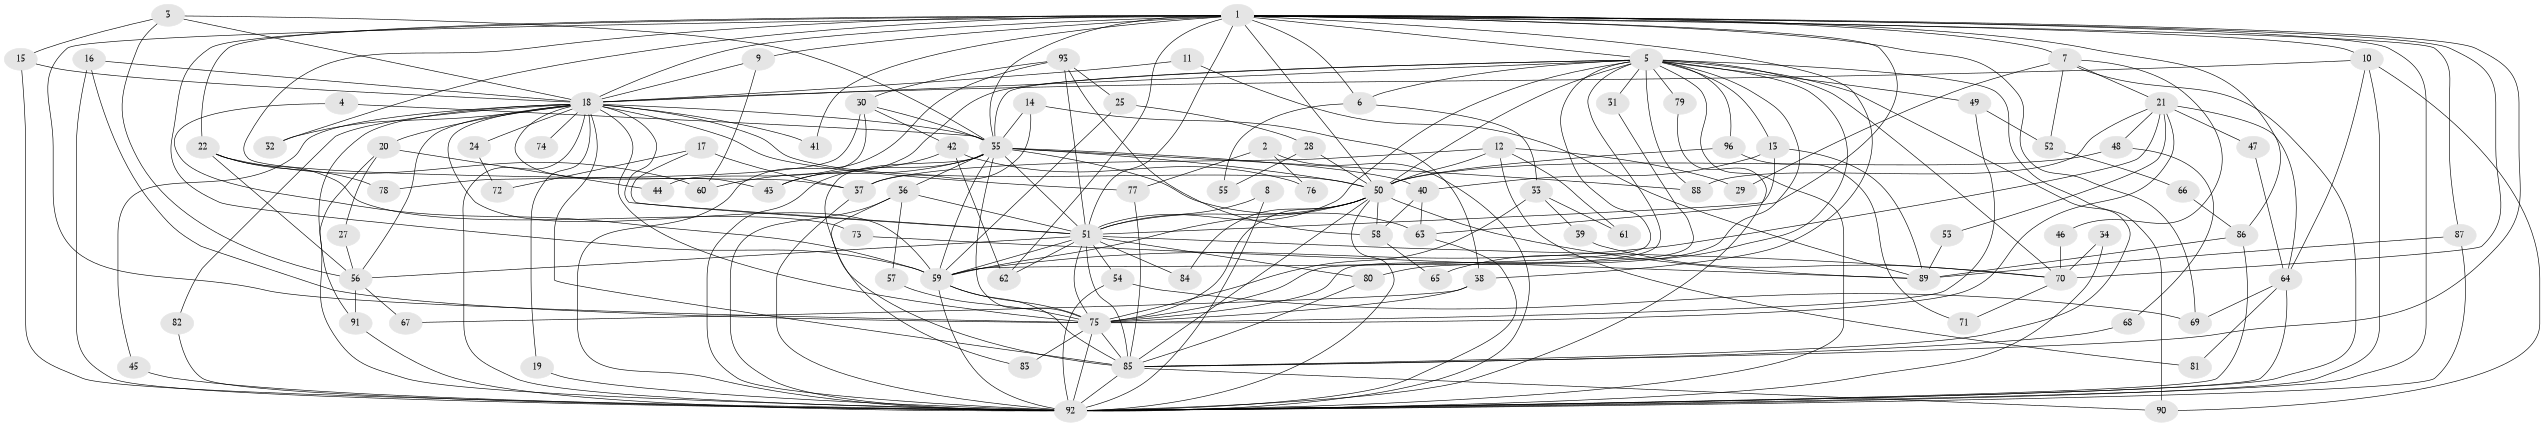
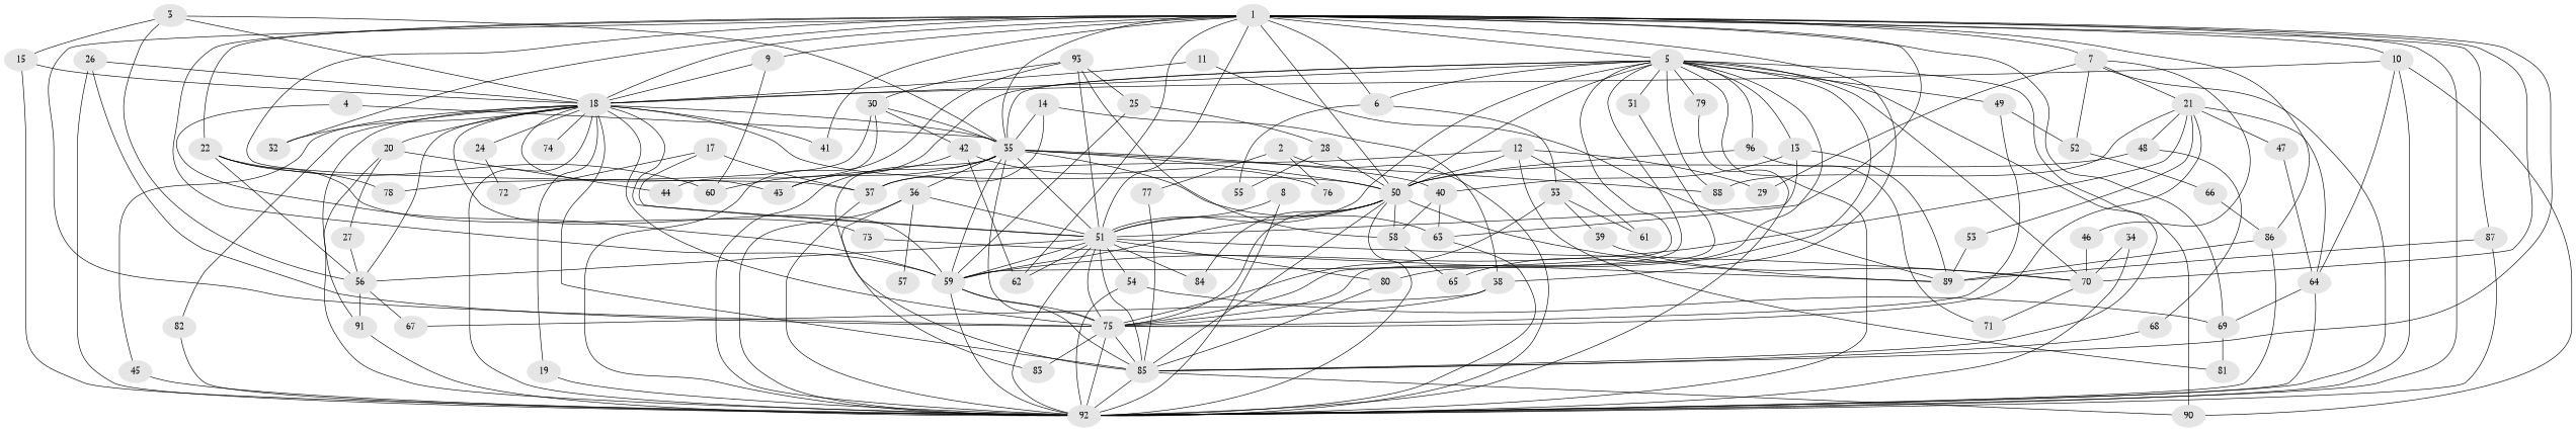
  graph {
    fontname="PT Serif"
    node [color=gray90 fontname="PT Serif" style=filled]
    edge [fontname="PT Serif" weight=1.0]
    1
    5
    6
    7
    9
    10
    18
    22
    32
    35
    37
    38
    41
    50
    51
    59
    62
    63
    69
    70
    75
    85
    86
    87
    92
    13
    n27 [label=96]
    31
    43
    49
    65
    79
    80
    88
    90
    33
    55
    21
    29
    46
    52
    60
    64
    77
    56
    24
    19
    20
    45
    74
    82
    91
    73
    78
    40
    36
    67
    89
    58
    84
    54
    81
    71
    83
    2
    76
    3
    15
    4
    61
    39
    47
    48
    53
    66
    8
    11
    12
    14
    72
-   16
+   16 [label=26]
    17
    27
    44
    68
    n86 [label=93]
    25
    30
    28
    42
    34
    57
    1 -- 5
    1 -- 6
    1 -- 7
    1 -- 9
    1 -- 10
    1 -- 18 [weight=2.0]
    1 -- 22
    1 -- 32
    1 -- 35
    1 -- 37
    1 -- 38
    1 -- 41 [weight=2.0]
    1 -- 50
    1 -- 51
    1 -- 59 [weight=2.0]
    1 -- 62
    1 -- 63
    1 -- 69
    1 -- 70
    1 -- 75
    1 -- 85
    1 -- 86
    1 -- 87
    1 -- 92 [weight=2.0]
    5 -- 6
    5 -- 18
    5 -- 35
    5 -- 50
    5 -- 51 [weight=2.0]
    5 -- 59
    5 -- 70
    5 -- 75
    5 -- 85
    5 -- 92
    5 -- 13
    5 -- n27
    5 -- 31
    5 -- 43
    5 -- 49
    5 -- 65
    5 -- 79 [weight=2.0]
    5 -- 80
    5 -- 88
    5 -- 90
    6 -- 33
    6 -- 55
    7 -- 92
    7 -- 21
    7 -- 29 [weight=2.0]
    7 -- 46
    7 -- 52
    9 -- 18
    9 -- 60
    10 -- 18
    10 -- 92
    10 -- 90
    10 -- 64
    18 -- 32
    18 -- 35
    18 -- 41
    18 -- 50
    18 -- 51
    18 -- 59
    18 -- 75
    18 -- 85
    18 -- 92
    18 -- 43
-   18 -- 77
    18 -- 56
    18 -- 24
    18 -- 19
    18 -- 20
    18 -- 45
    18 -- 74
    18 -- 82
    18 -- 91
    22 -- 60
    22 -- 56
    22 -- 73
    22 -- 78
    35 -- 50
    35 -- 51
    35 -- 59 [weight=2.0]
    35 -- 63
    35 -- 75
    35 -- 85 [weight=2.0]
    35 -- 92
    35 -- 88
    35 -- 60
    35 -- 40
    35 -- 36
    37 -- 92 [weight=2.0]
    38 -- 75
    38 -- 67
    50 -- 51
    50 -- 59
    50 -- 75
    50 -- 85
    50 -- 92 [weight=2.0]
    50 -- 89
    50 -- 58
    50 -- 84
    51 -- 59
    51 -- 62
    51 -- 70
    51 -- 75
    51 -- 85
+   51 -- 92 [weight=2.0]
    51 -- 80
    51 -- 56
    51 -- 84
    51 -- 54 [weight=2.0]
    59 -- 75
    59 -- 85
    59 -- 92
    63 -- 92
-   64 -- 81
+   69 -- 81
    70 -- 71
    75 -- 85 [weight=2.0]
    75 -- 92
    75 -- 83
    85 -- 92
    85 -- 90
    86 -- 92
    86 -- 89
    87 -- 92
    87 -- 89
    13 -- 51
    13 -- 40
    13 -- 89
    n27 -- 50
    n27 -- 71
    31 -- 75
    49 -- 75
    49 -- 52
    79 -- 92
    80 -- 85
    33 -- 75
    33 -- 61
    33 -- 39
    21 -- 59
    21 -- 75
    21 -- 88
    21 -- 64
    21 -- 47
    21 -- 48
    21 -- 53
    46 -- 70
    52 -- 66
    64 -- 69
    64 -- 92
    77 -- 85
    56 -- 91
    56 -- 67
    24 -- 72
    19 -- 92
    20 -- 92
    20 -- 27
    20 -- 44
    45 -- 92
    82 -- 92
    91 -- 92
    73 -- 89
    40 -- 63
    40 -- 58
    36 -- 51
    36 -- 92
    36 -- 83
    36 -- 57
    58 -- 65
    54 -- 69
    54 -- 92
    2 -- 92
    2 -- 77
    2 -- 76
    3 -- 18
    3 -- 35
    3 -- 56
    3 -- 15
    15 -- 18
    15 -- 92
    4 -- 35
    4 -- 59
    39 -- 70
    47 -- 64
    48 -- 50 [weight=2.0]
    48 -- 68
    53 -- 89
    66 -- 86
    8 -- 51
    8 -- 92
    11 -- 18
    11 -- 89
    12 -- 37
    12 -- 50
    12 -- 29
    12 -- 81
    12 -- 61
    14 -- 35
    14 -- 37
    14 -- 38
    16 -- 18
    16 -- 75
    16 -- 92
    17 -- 37
    17 -- 51
    17 -- 72
    27 -- 56
    68 -- 85
    n86 -- 51
    n86 -- 92
    n86 -- 58
    n86 -- 25
    n86 -- 30
    25 -- 59
    25 -- 28
    30 -- 35
    30 -- 78
    30 -- 44
    30 -- 42
    28 -- 50
    28 -- 55
    42 -- 62
    42 -- 43
    42 -- 76
    34 -- 70
    34 -- 92
-   57 -- 75
  }
